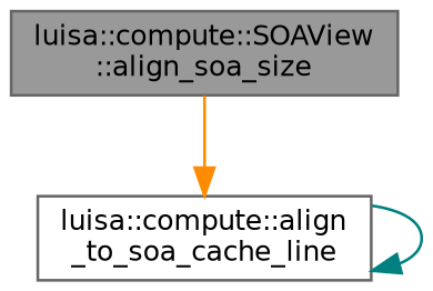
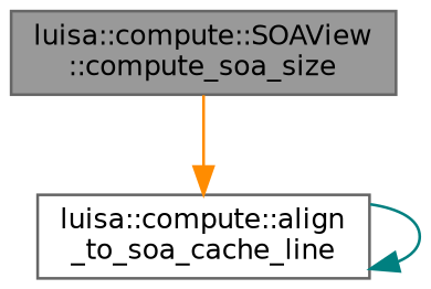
  digraph {
    rankdir=TB
    node [fontname=Helvetica fontsize=10 shape=box style=filled]
    edge [fontname=Helvetica fontsize=10 labelfontname=Helvetica labelfontsize=10 style=solid]
-   n1 [color=gray40 fillcolor=grey60 fontcolor=black height=0.2 label="luisa::compute::SOAView\l::align_soa_size" width=0.4]
+   n1 [color=gray40 fillcolor=grey60 fontcolor=black height=0.2 label="luisa::compute::SOAView\l::compute_soa_size" width=0.4]
    n2 [color=grey40 fillcolor=white height=0.2 label="luisa::compute::align\l_to_soa_cache_line" width=0.4]
    n1 -> n2 [color=darkorange]
    n2 -> n2 [color=teal]
  }
